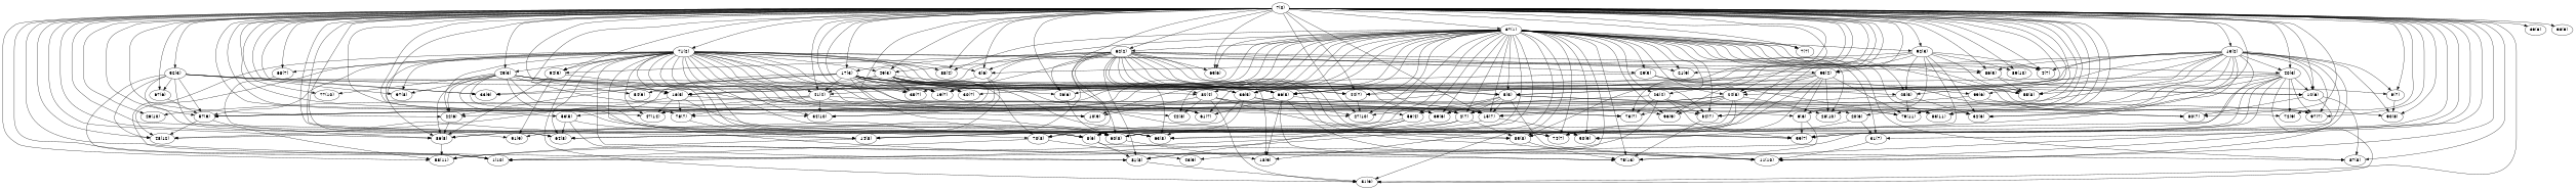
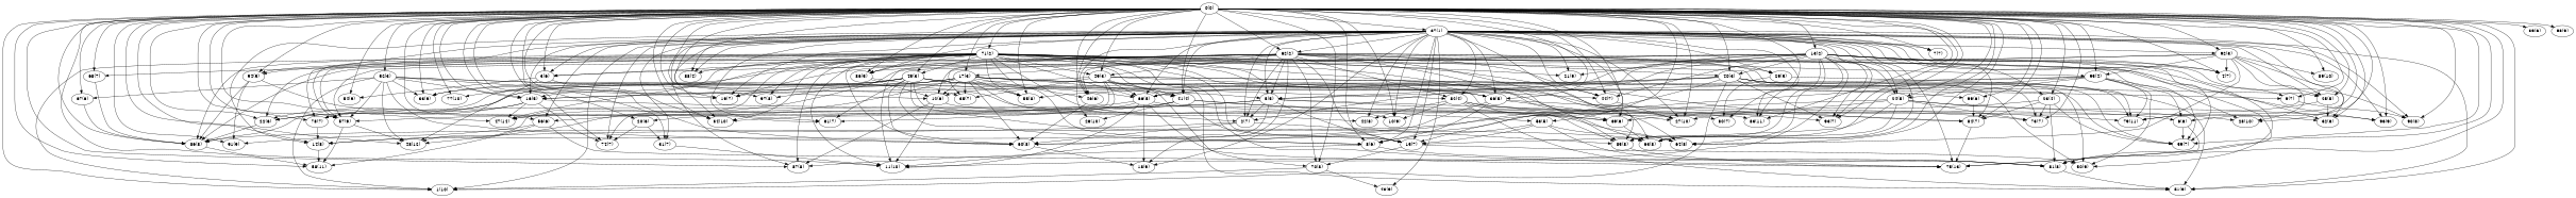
  digraph {
-   n1 [label="7(0)"]
+   n1 [label="0(0)"]
    n2 [label="1(10)"]
    n3 [label="3(6)"]
    n4 [label="4(7)"]
    n5 [label="6(6)"]
    n6 [label="7(7)"]
    n7 [label="8(6)"]
    n8 [label="9(7)"]
    n9 [label="10(9)"]
    n10 [label="11(10)"]
    n11 [label="12(6)"]
    n12 [label="13(2)"]
    n13 [label="14(8)"]
    n14 [label="15(7)"]
    n15 [label="16(5)"]
    n16 [label="17(3)"]
    n17 [label="19(7)"]
    n18 [label="20(6)"]
    n19 [label="22(6)"]
    n20 [label="23(4)"]
    n21 [label="24(5)"]
    n22 [label="25(5)"]
    n23 [label="26(10)"]
    n24 [label="27(10)"]
-   n25 [label="30(7)"]
    n26 [label="31(7)"]
    n27 [label="32(6)"]
    n28 [label="33(9)"]
    n29 [label="34(10)"]
    n30 [label="35(7)"]
    n31 [label="36(5)"]
    n32 [label="37(1)"]
    n33 [label="39(6)"]
    n34 [label="40(3)"]
    n35 [label="41(4)"]
    n36 [label="44(7)"]
    n37 [label="45(3)"]
    n38 [label="46(6)"]
    n39 [label="47(14)"]
    n40 [label="48(12)"]
    n41 [label="49(3)"]
    n42 [label="51(9)"]
    n43 [label="52(3)"]
    n44 [label="53(5)"]
    n45 [label="54(9)"]
    n46 [label="55(8)"]
-   n47 [label="56(4)"]
+   n47 [label="56(6)"]
    n48 [label="57(9)"]
    n49 [label="58(11)"]
    n50 [label="59(7)"]
    n51 [label="60(8)"]
    n52 [label="62(2)"]
    n53 [label="63(8)"]
    n54 [label="64(8)"]
-   n55 [label="65(6)"]
    n56 [label="67(6)"]
    n57 [label="68(7)"]
    n58 [label="70(8)"]
    n59 [label="71(2)"]
-   n60 [label="72(9)"]
    n61 [label="73(7)"]
    n62 [label="74(7)"]
    n63 [label="75(13)"]
    n64 [label="86(5)"]
    n65 [label="77(10)"]
    n66 [label="78(7)"]
    n67 [label="79(11)"]
    n68 [label="80(7)"]
    n69 [label="81(8)"]
    n70 [label="83(11)"]
    n71 [label="84(7)"]
    n72 [label="85(8)"]
    n73 [label="86(8)"]
    n74 [label="87(8)"]
    n75 [label="88(4)"]
    n76 [label="89(10)"]
    n77 [label="90(8)"]
    n78 [label="91(9)"]
    n79 [label="92(3)"]
-   n80 [label="97(7)"]
+   n80 [label="93(7)"]
    n81 [label="94(5)"]
    n82 [label="95(4)"]
    n83 [label="96(9)"]
    n84 [label="97(8)"]
    n85 [label="98(9)"]
    n86 [label="99(6)"]
    n87 [label="2(7)"]
    n88 [label="5(5)"]
    n89 [label="21(9)"]
    n90 [label="66(5)"]
    n91 [label="50(9)"]
    n92 [label="69(6)"]
    n93 [label="28(10)"]
    n94 [label="18(9)"]
    n95 [label="29(5)"]
    n96 [label="42(8)"]
    n97 [label="43(9)"]
    n98 [label="61(7)"]
    n99 [label="82(4)"]
    n1 -> n2
    n1 -> n3
    n1 -> n4
    n1 -> n5
    n1 -> n6
    n1 -> n7
    n1 -> n8
    n1 -> n9
    n1 -> n10
    n1 -> n11
    n1 -> n12
    n1 -> n13
    n1 -> n14
    n1 -> n15
    n1 -> n16
    n1 -> n17
    n1 -> n18
    n1 -> n19
    n1 -> n20
    n1 -> n21
    n1 -> n22
    n1 -> n23
    n1 -> n24
-   n1 -> n25
    n1 -> n26
    n1 -> n27
    n1 -> n28
    n1 -> n29
    n1 -> n30
    n1 -> n31
    n1 -> n32
    n1 -> n33
    n1 -> n34
    n1 -> n35
    n1 -> n36
    n1 -> n37
    n1 -> n38
    n1 -> n39
    n1 -> n40
    n1 -> n41
    n1 -> n42
    n1 -> n43
    n1 -> n44
    n1 -> n45
    n1 -> n46
    n1 -> n47
    n1 -> n48
    n1 -> n49
    n1 -> n50
    n1 -> n51
    n1 -> n52
    n1 -> n53
    n1 -> n54
-   n1 -> n55
    n1 -> n56
    n1 -> n57
    n1 -> n58
    n1 -> n59
-   n1 -> n60
    n1 -> n61
    n1 -> n62
    n1 -> n63
    n1 -> n64
    n1 -> n65
    n1 -> n66
    n1 -> n67
    n1 -> n68
    n1 -> n69
    n1 -> n70
    n1 -> n71
    n1 -> n72
    n1 -> n73
    n1 -> n74
    n1 -> n75
    n1 -> n76
    n1 -> n77
    n1 -> n78
    n1 -> n79
    n1 -> n80
    n1 -> n81
    n1 -> n82
    n1 -> n83
    n1 -> n84
    n1 -> n85
    n1 -> n86
    n3 -> n29
    n3 -> n40
    n3 -> n45
    n5 -> n50
    n5 -> n63
    n7 -> n69
    n7 -> n74
    n8 -> n77
    n11 -> n10
    n11 -> n68
    n11 -> n74
    n12 -> n4
    n12 -> n8
    n12 -> n10
    n12 -> n11
    n12 -> n21
    n12 -> n27
    n12 -> n34
    n12 -> n36
    n12 -> n39
    n12 -> n50
    n12 -> n53
    n12 -> n54
    n12 -> n64
    n12 -> n70
    n12 -> n77
    n12 -> n80
    n12 -> n87
    n12 -> n88
    n12 -> n89
    n12 -> n90
    n13 -> n49
    n14 -> n58
    n14 -> n91
    n15 -> n19
    n15 -> n39
    n15 -> n62
    n15 -> n66
    n15 -> n92
    n16 -> n8
    n16 -> n9
    n16 -> n11
    n16 -> n17
    n16 -> n19
-   n16 -> n25
    n16 -> n28
    n16 -> n30
    n16 -> n31
    n16 -> n35
    n16 -> n36
    n16 -> n38
    n16 -> n40
    n16 -> n46
    n16 -> n51
    n18 -> n26
    n18 -> n62
    n19 -> n73
    n20 -> n24
    n20 -> n50
    n20 -> n61
    n20 -> n69
    n20 -> n71
    n21 -> n14
    n21 -> n61
    n21 -> n72
    n21 -> n73
    n21 -> n83
    n21 -> n92
    n21 -> n93
    n22 -> n27
    n22 -> n67
    n26 -> n10
    n31 -> n7
    n31 -> n13
    n31 -> n24
    n31 -> n67
    n32 -> n2
    n32 -> n3
    n32 -> n4
    n32 -> n6
    n32 -> n7
    n32 -> n9
    n32 -> n13
    n32 -> n14
    n32 -> n15
    n32 -> n17
    n32 -> n20
    n32 -> n21
    n32 -> n22
    n32 -> n24
    n32 -> n26
    n32 -> n29
    n32 -> n31
    n32 -> n35
    n32 -> n36
    n32 -> n38
    n32 -> n42
    n32 -> n47
    n32 -> n48
    n32 -> n52
    n32 -> n53
-   n32 -> n55
    n32 -> n62
    n32 -> n63
    n32 -> n64
    n32 -> n66
    n32 -> n70
    n32 -> n71
    n32 -> n72
    n32 -> n74
    n32 -> n75
    n32 -> n77
    n32 -> n79
    n32 -> n80
    n32 -> n83
    n32 -> n87
    n32 -> n88
    n32 -> n89
    n32 -> n90
    n32 -> n91
    n32 -> n92
    n32 -> n93
    n32 -> n94
    n32 -> n95
    n32 -> n96
    n32 -> n97
    n32 -> n98
    n32 -> n99
    n34 -> n2
    n34 -> n11
    n34 -> n42
    n34 -> n46
    n34 -> n50
    n34 -> n51
-   n34 -> n60
    n34 -> n67
    n34 -> n80
    n34 -> n90
    n34 -> n91
    n35 -> n14
    n35 -> n23
    n35 -> n29
    n35 -> n44
    n35 -> n66
    n35 -> n80
    n36 -> n24
    n37 -> n7
    n37 -> n19
    n37 -> n51
    n37 -> n53
    n37 -> n65
    n37 -> n73
    n37 -> n84
    n37 -> n86
    n37 -> n90
    n37 -> n96
    n37 -> n98
    n37 -> n99
    n38 -> n51
    n41 -> n15
    n41 -> n22
    n41 -> n30
    n41 -> n31
    n41 -> n35
    n41 -> n39
    n41 -> n50
    n41 -> n58
    n41 -> n62
    n41 -> n90
    n43 -> n2
    n43 -> n15
    n43 -> n17
    n43 -> n28
    n43 -> n40
    n43 -> n48
    n43 -> n51
    n43 -> n54
    n43 -> n56
    n43 -> n88
    n44 -> n7
-   n22 -> n14
+   n44 -> n14
    n44 -> n54
    n44 -> n69
    n47 -> n49
    n47 -> n69
    n47 -> n78
    n48 -> n40
    n48 -> n49
    n51 -> n94
    n52 -> n10
    n52 -> n14
    n52 -> n16
    n52 -> n17
    n52 -> n28
    n52 -> n30
    n52 -> n34
    n52 -> n38
    n52 -> n41
    n52 -> n53
-   n52 -> n55
    n52 -> n58
    n52 -> n69
    n52 -> n71
    n52 -> n72
    n52 -> n73
    n52 -> n81
    n52 -> n82
    n52 -> n87
    n52 -> n88
    n52 -> n91
    n52 -> n94
    n52 -> n95
    n52 -> n99
-   n56 -> n48
+   n56 -> n73
    n57 -> n73
    n58 -> n2
    n58 -> n97
    n59 -> n2
    n59 -> n3
    n59 -> n7
    n59 -> n10
    n59 -> n14
    n59 -> n15
    n59 -> n19
    n59 -> n24
    n59 -> n29
    n59 -> n35
    n59 -> n36
    n59 -> n37
    n59 -> n39
    n59 -> n40
    n59 -> n41
    n59 -> n42
    n59 -> n46
    n59 -> n48
    n59 -> n50
    n59 -> n51
    n59 -> n53
    n59 -> n54
    n59 -> n57
    n59 -> n61
    n59 -> n63
    n59 -> n64
    n59 -> n71
    n59 -> n73
-   n59 -> n68
+   n59 -> n74
    n59 -> n75
    n59 -> n81
    n59 -> n83
    n59 -> n84
    n59 -> n87
    n59 -> n89
    n59 -> n90
    n59 -> n92
    n64 -> n11
    n64 -> n46
    n66 -> n13
    n69 -> n42
    n71 -> n63
    n72 -> n63
    n73 -> n49
    n79 -> n3
    n79 -> n4
    n79 -> n22
    n79 -> n27
-   n79 -> n46
    n79 -> n48
    n79 -> n54
    n79 -> n76
    n79 -> n82
    n79 -> n93
    n81 -> n73
    n81 -> n78
    n81 -> n98
    n82 -> n5
    n82 -> n15
    n82 -> n21
    n82 -> n51
    n82 -> n67
    n82 -> n88
    n82 -> n91
    n82 -> n93
-   n86 -> n60
    n86 -> n71
    n87 -> n13
    n87 -> n51
    n87 -> n72
    n88 -> n10
    n88 -> n14
    n88 -> n18
    n88 -> n47
    n88 -> n70
    n88 -> n87
    n88 -> n92
    n90 -> n10
    n90 -> n27
    n90 -> n48
    n90 -> n63
    n90 -> n94
    n90 -> n98
    n92 -> n53
-   n95 -> n25
    n95 -> n67
    n95 -> n68
    n99 -> n5
    n99 -> n9
    n99 -> n42
    n99 -> n61
    n99 -> n72
    n99 -> n96
  }
